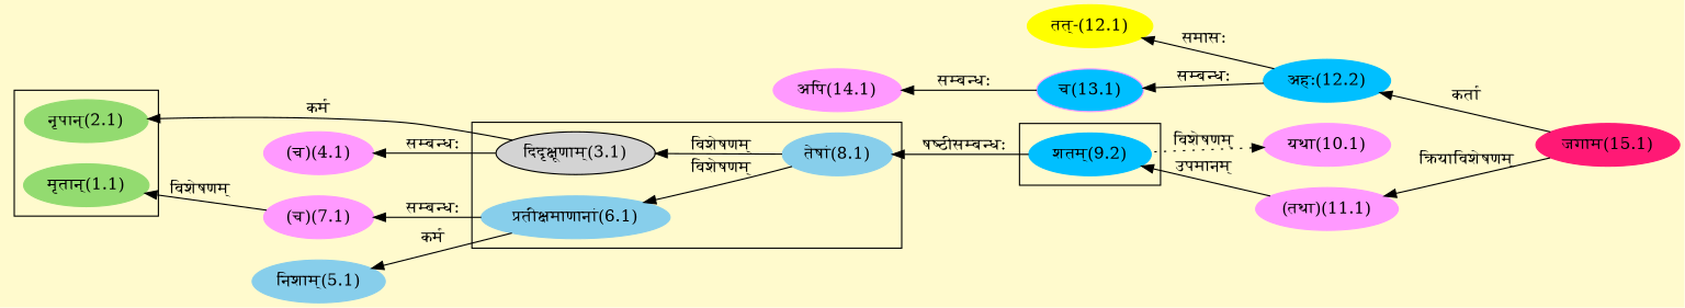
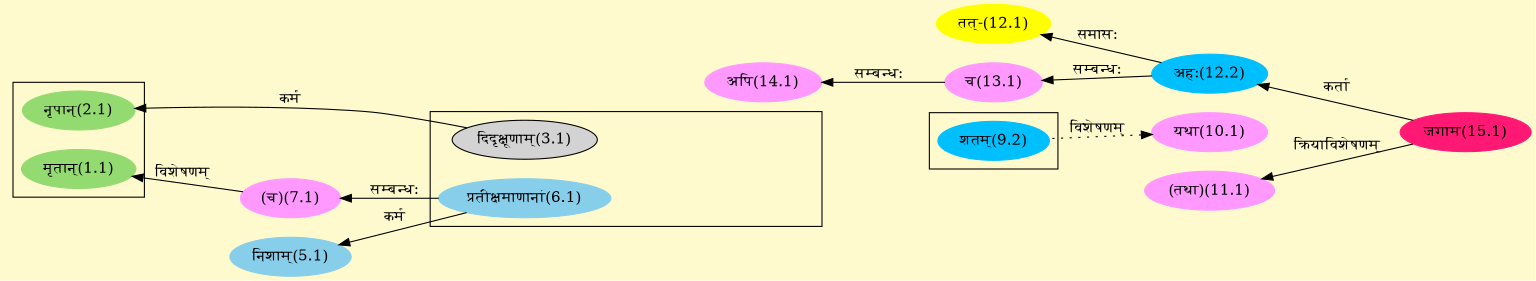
  digraph {
    bgcolor=lemonchiffon1
    compound=true
    fontname="DejaVu Serif"
    rankdir=LR
    node [color="#FF99FF" fontname="DejaVu Serif" style=filled]
    edge [dir=back fontname="DejaVu Serif"]
    n1 [label="यथा(10.1)"]
    n2 [label="(तथा)(11.1)"]
    n3 [color="#93DB70" label="मृतान्(1.1)"]
    n4 [color="#93DB70" label="नृपान्(2.1)"]
    n5 [label="दिदृक्षूणाम्(3.1)" color=""]
-   n6 [color="#87CEEB" label="तेषां(8.1)"]
    n7 [color="#87CEEB" label="प्रतीक्षमाणानां(6.1)"]
    n8 [color="#00BFFF" label="शतम्(9.2)"]
    n9 [color="#FF1975" label="जगाम(15.1)"]
    n10 [label="(च)(7.1)"]
-   n11 [label="(च)(4.1)"]
    n12 [color="#87CEEB" label="निशाम्(5.1)"]
    n13 [color="#FFFF00" label="तत्-(12.1)"]
    n14 [color="#00BFFF" label="अहः(12.2)"]
-   n15 [label="च(13.1)" fillcolor="#00BFFF"]
+   n15 [label="च(13.1)"]
    n16 [label="अपि(14.1)"]
    subgraph sub_1 {
      rank=same
      n1
      n2
    }
    subgraph cluster_2 {
      n3
      n4
    }
    subgraph cluster_3 {
      n5
-     n6
      n7
    }
    subgraph cluster_4 {
      n8
    }
    n1 -> n8 [label="विशेषणम्" style=dotted]
    n2 -> n9 [label="क्रियाविशेषणम्"]
    n3 -> n10 [label="विशेषणम्"]
    n4 -> n5 [label="कर्म"]
-   n5 -> n6 [label="विशेषणम्"]
-   n6 -> n8 [label="षष्ठीसम्बन्धः"]
-   n7 -> n6 [label="विशेषणम्"]
-   n8 -> n2 [label="उपमानम्"]
    n10 -> n7 [label="सम्बन्धः"]
-   n11 -> n5 [label="सम्बन्धः"]
    n12 -> n7 [label="कर्म"]
    n13 -> n14 [label="समासः"]
    n14 -> n9 [label="कर्ता"]
    n15 -> n14 [label="सम्बन्धः"]
    n16 -> n15 [label="सम्बन्धः"]
  }
